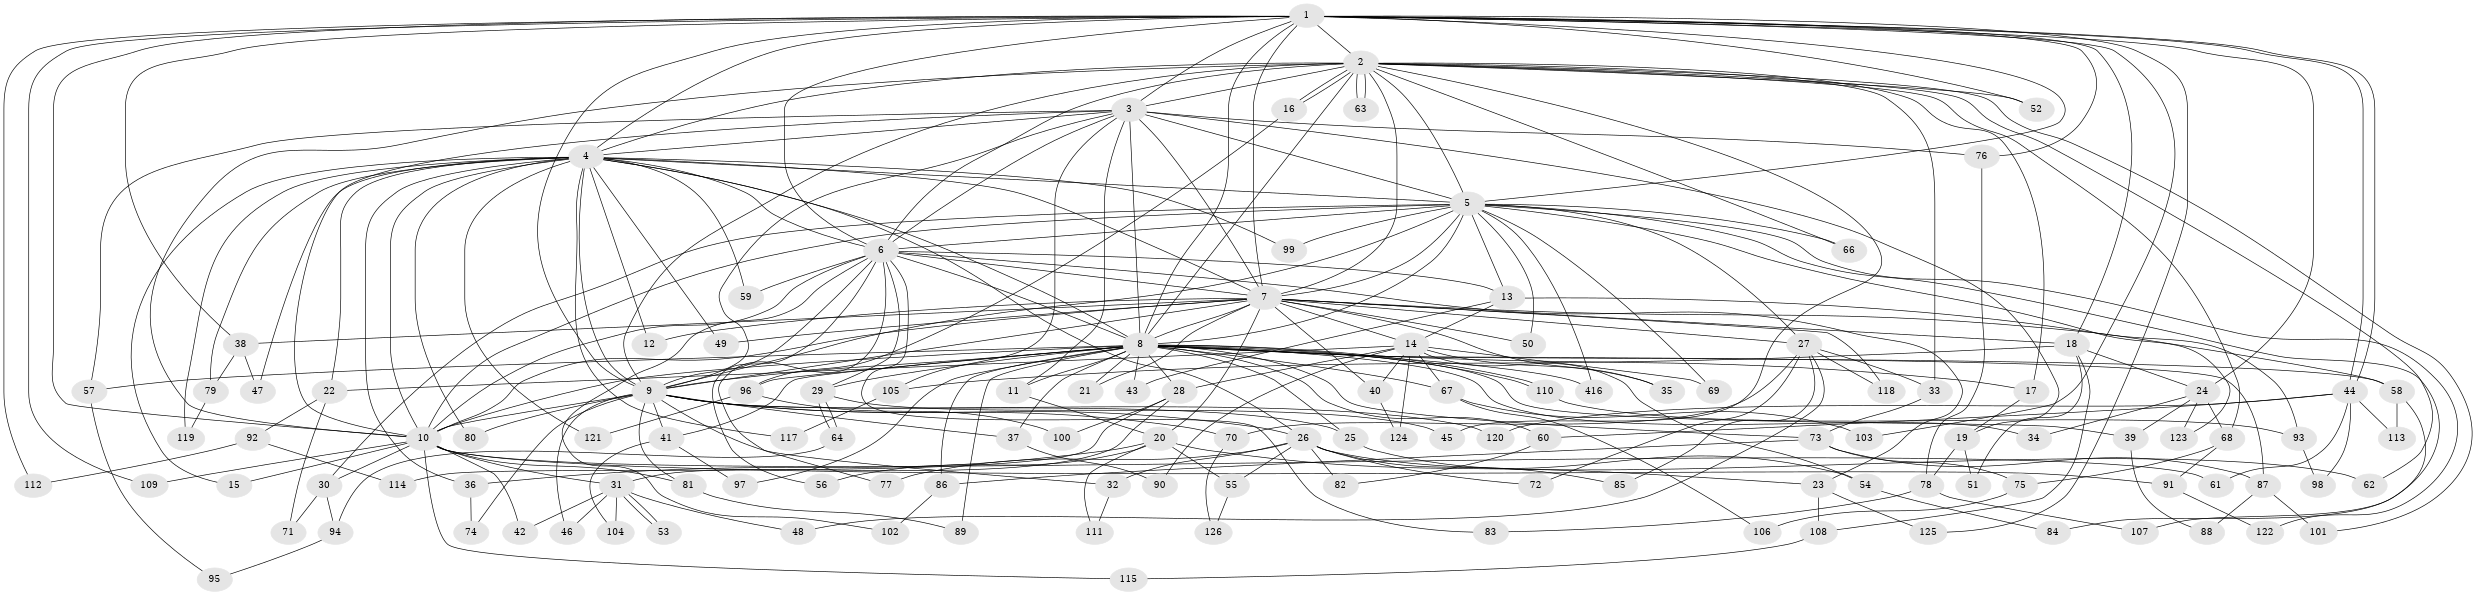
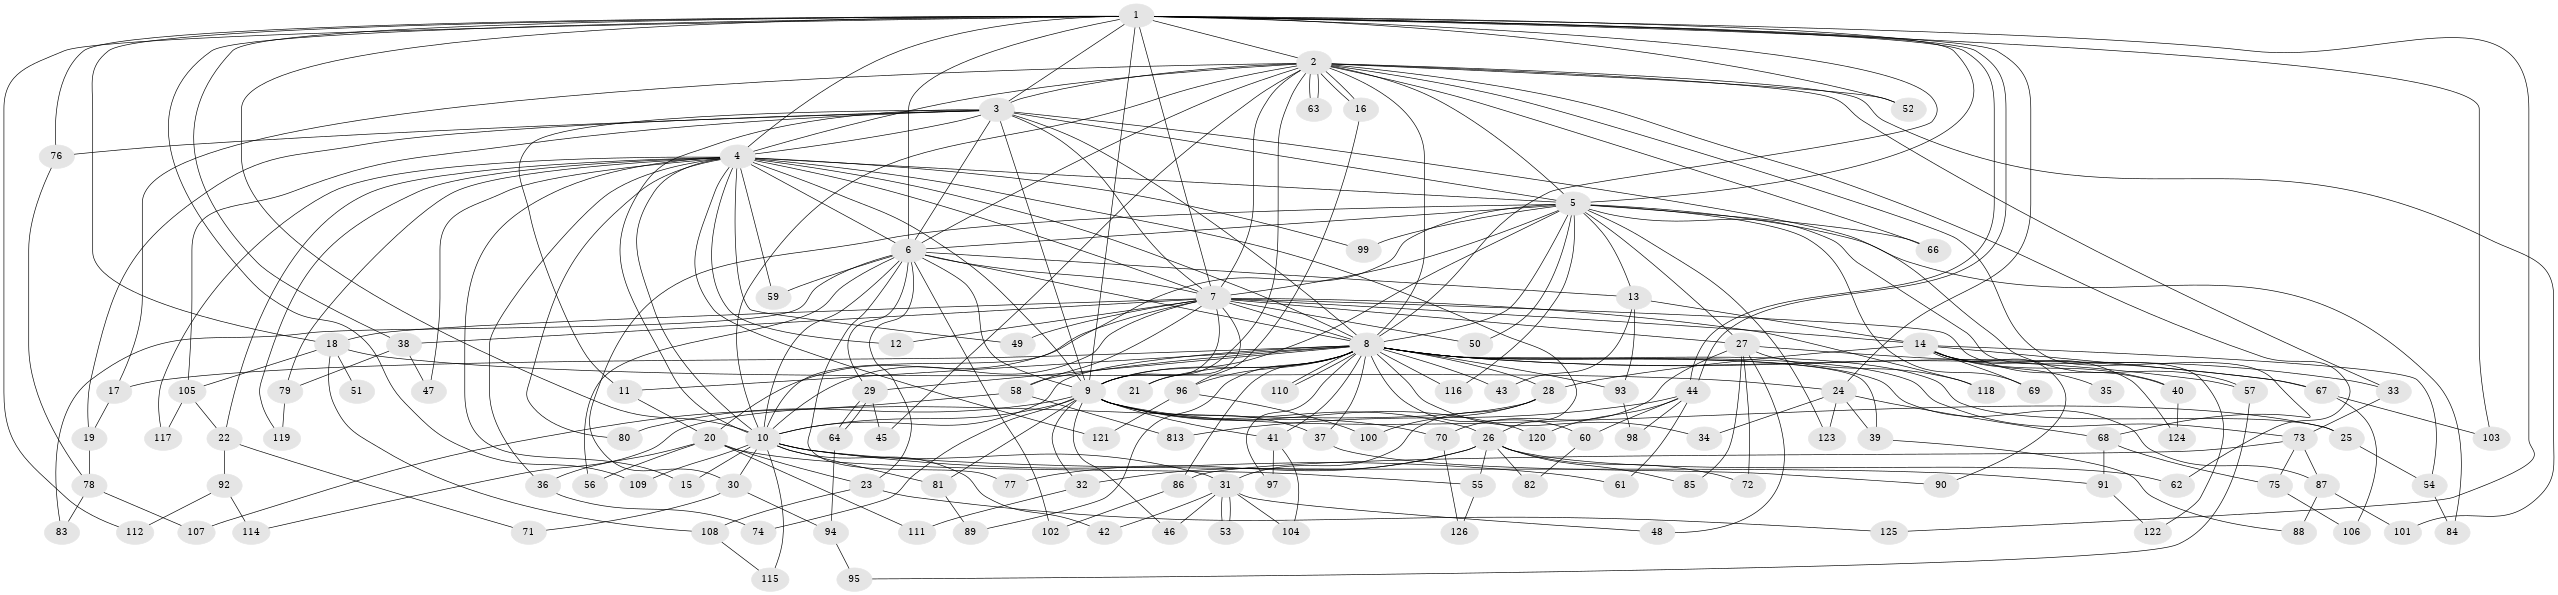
  graph {
    node [color=gray90 style=filled]
    1
    2
    3
    4
    5
    6
    7
    8
    9
    10
    18
    24
    38
    44
    52
    76
    103
    109
    112
    125
    16
    17
    33
    45
    62
    63
    66
    68
    101
    11
    19
    57
    105
    12
    15
    22
    26
    36
    47
    49
    59
    79
    80
    99
    117
    119
    121
    13
    27
    30
    50
    69
    84
-   116 [label=416]
+   116
    122
    123
    23
    29
    56
    77
    83
    102
    14
    20
    21
    35
    40
    58
    118
    25
    28
    34
    37
    39
    41
    43
    60
    67
    73
    86
    87
    89
    93
    96
    97
    110
    32
    46
    70
    74
    81
    120
    31
    42
    61
    91
    115
    51
    108
    98
-   113
+   113 [label=813]
    78
    75
    95
    71
    92
    55
    72
    82
    85
    48
    94
    64
    54
    90
    124
    111
    107
    100
    114
    88
    104
    106
    126
    53
    1 -- 2
    1 -- 3
    1 -- 4
    1 -- 5
    1 -- 6
    1 -- 7
    1 -- 8
    1 -- 9
    1 -- 10
    1 -- 18
    1 -- 24
    1 -- 38
    1 -- 44
    1 -- 44
    1 -- 52
    1 -- 76
    1 -- 103
    1 -- 109
    1 -- 112
    1 -- 125
    2 -- 3
    2 -- 4
    2 -- 5
    2 -- 6
    2 -- 7
    2 -- 8
    2 -- 9
    2 -- 10
    2 -- 52
    2 -- 16
    2 -- 16
    2 -- 17
    2 -- 33
    2 -- 45
    2 -- 62
    2 -- 63
    2 -- 63
    2 -- 66
    2 -- 68
    2 -- 101
    3 -- 4
    3 -- 5
    3 -- 6
    3 -- 7
    3 -- 8
    3 -- 9
    3 -- 10
    3 -- 76
    3 -- 11
    3 -- 19
    3 -- 57
    3 -- 105
    4 -- 5
    4 -- 6
    4 -- 7
    4 -- 8
    4 -- 9
    4 -- 10
    4 -- 12
    4 -- 15
    4 -- 22
    4 -- 26
    4 -- 36
    4 -- 47
    4 -- 49
    4 -- 59
    4 -- 79
    4 -- 80
    4 -- 99
    4 -- 117
    4 -- 119
    4 -- 121
    5 -- 6
    5 -- 7
    5 -- 8
    5 -- 9
    5 -- 10
    5 -- 66
    5 -- 99
    5 -- 13
    5 -- 27
    5 -- 30
    5 -- 50
    5 -- 69
    5 -- 84
    5 -- 116
    5 -- 122
    5 -- 123
    6 -- 7
    6 -- 8
    6 -- 9
    6 -- 10
    6 -- 59
    6 -- 13
    6 -- 23
    6 -- 29
    6 -- 56
    6 -- 77
    6 -- 83
    6 -- 102
    7 -- 8
    7 -- 9
    7 -- 10
    7 -- 18
    7 -- 38
    7 -- 12
    7 -- 49
    7 -- 27
    7 -- 50
    7 -- 14
    7 -- 20
    7 -- 21
-   7 -- 35
    7 -- 40
    7 -- 58
    7 -- 118
    8 -- 9
    8 -- 10
    8 -- 17
    8 -- 11
    8 -- 57
    8 -- 116
    8 -- 29
    8 -- 21
    8 -- 58
    8 -- 25
    8 -- 28
    8 -- 34
    8 -- 37
    8 -- 39
    8 -- 41
    8 -- 43
    8 -- 60
    8 -- 67
    8 -- 73
    8 -- 86
    8 -- 87
    8 -- 89
-   110 -- 93
+   8 -- 93
    8 -- 96
    8 -- 97
    8 -- 110
    8 -- 110
    9 -- 10
    9 -- 26
    9 -- 80
    9 -- 25
    9 -- 37
    9 -- 41
    9 -- 32
    9 -- 46
    9 -- 70
    9 -- 74
    9 -- 81
    9 -- 120
    10 -- 109
    10 -- 15
    10 -- 30
    10 -- 81
    10 -- 31
    10 -- 42
    10 -- 61
    10 -- 91
    10 -- 115
    18 -- 24
    18 -- 105
    18 -- 51
    18 -- 108
    24 -- 68
    24 -- 123
    24 -- 34
    24 -- 39
    38 -- 47
    38 -- 79
    44 -- 60
    44 -- 120
    44 -- 61
    44 -- 98
    44 -- 113
    76 -- 78
    16 -- 96
    17 -- 19
    33 -- 73
    68 -- 91
    68 -- 75
    11 -- 20
-   19 -- 51
    19 -- 78
    57 -- 95
    105 -- 117
    22 -- 71
    22 -- 92
    26 -- 62
    26 -- 77
    26 -- 32
    26 -- 55
    26 -- 72
    26 -- 82
    26 -- 85
    36 -- 74
    79 -- 119
    13 -- 14
    13 -- 43
    13 -- 93
    27 -- 33
    27 -- 118
    27 -- 70
    27 -- 72
    27 -- 85
    27 -- 48
    30 -- 71
    30 -- 94
    23 -- 125
    23 -- 108
    29 -- 45
    29 -- 64
    29 -- 64
-   14 -- 22
+   105 -- 22
    14 -- 69
    14 -- 35
    14 -- 40
    14 -- 28
    14 -- 67
    14 -- 54
    14 -- 90
    14 -- 124
    20 -- 36
    20 -- 23
    20 -- 56
    20 -- 55
    20 -- 111
    40 -- 124
    58 -- 113
    58 -- 107
    25 -- 54
    28 -- 31
    28 -- 100
    28 -- 114
    37 -- 90
    39 -- 88
    41 -- 97
    41 -- 104
    60 -- 82
    67 -- 103
    67 -- 106
    73 -- 86
    73 -- 87
    73 -- 75
    86 -- 102
    87 -- 101
    87 -- 88
    93 -- 98
    96 -- 121
    96 -- 100
    32 -- 111
    70 -- 126
    81 -- 89
    31 -- 46
    31 -- 42
    31 -- 48
    31 -- 104
    31 -- 53
    31 -- 53
    91 -- 122
    108 -- 115
    78 -- 83
    78 -- 107
    75 -- 106
    92 -- 112
    92 -- 114
    55 -- 126
    94 -- 95
    64 -- 94
    54 -- 84
  }
